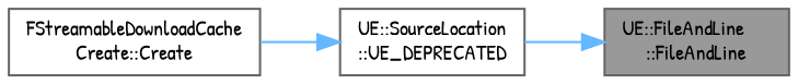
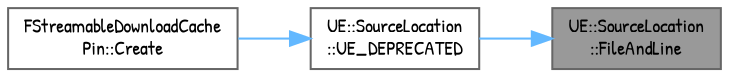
  digraph {
    fontname="Patrick Hand"
    rankdir=RL
    node [color=grey40 fillcolor=white fontname="Patrick Hand" fontsize=10 shape=box style=filled]
    edge [color=steelblue1 dir=back fontname="Patrick Hand" fontsize=10 labelfontname=Helvetica labelfontsize=10 style=solid]
-   n1 [color=gray40 fillcolor=grey60 fontcolor=black height=0.2 label="UE::FileAndLine\l::FileAndLine" width=0.4]
+   n1 [color=gray40 fillcolor=grey60 fontcolor=black height=0.2 label="UE::SourceLocation\l::FileAndLine" width=0.4]
    n2 [height=0.2 label="UE::SourceLocation\l::UE_DEPRECATED" width=0.4]
-   n3 [height=0.2 label="FStreamableDownloadCache\lCreate::Create" width=0.4]
+   n3 [height=0.2 label="FStreamableDownloadCache\lPin::Create" width=0.4]
    n1 -> n2
    n2 -> n3
  }
